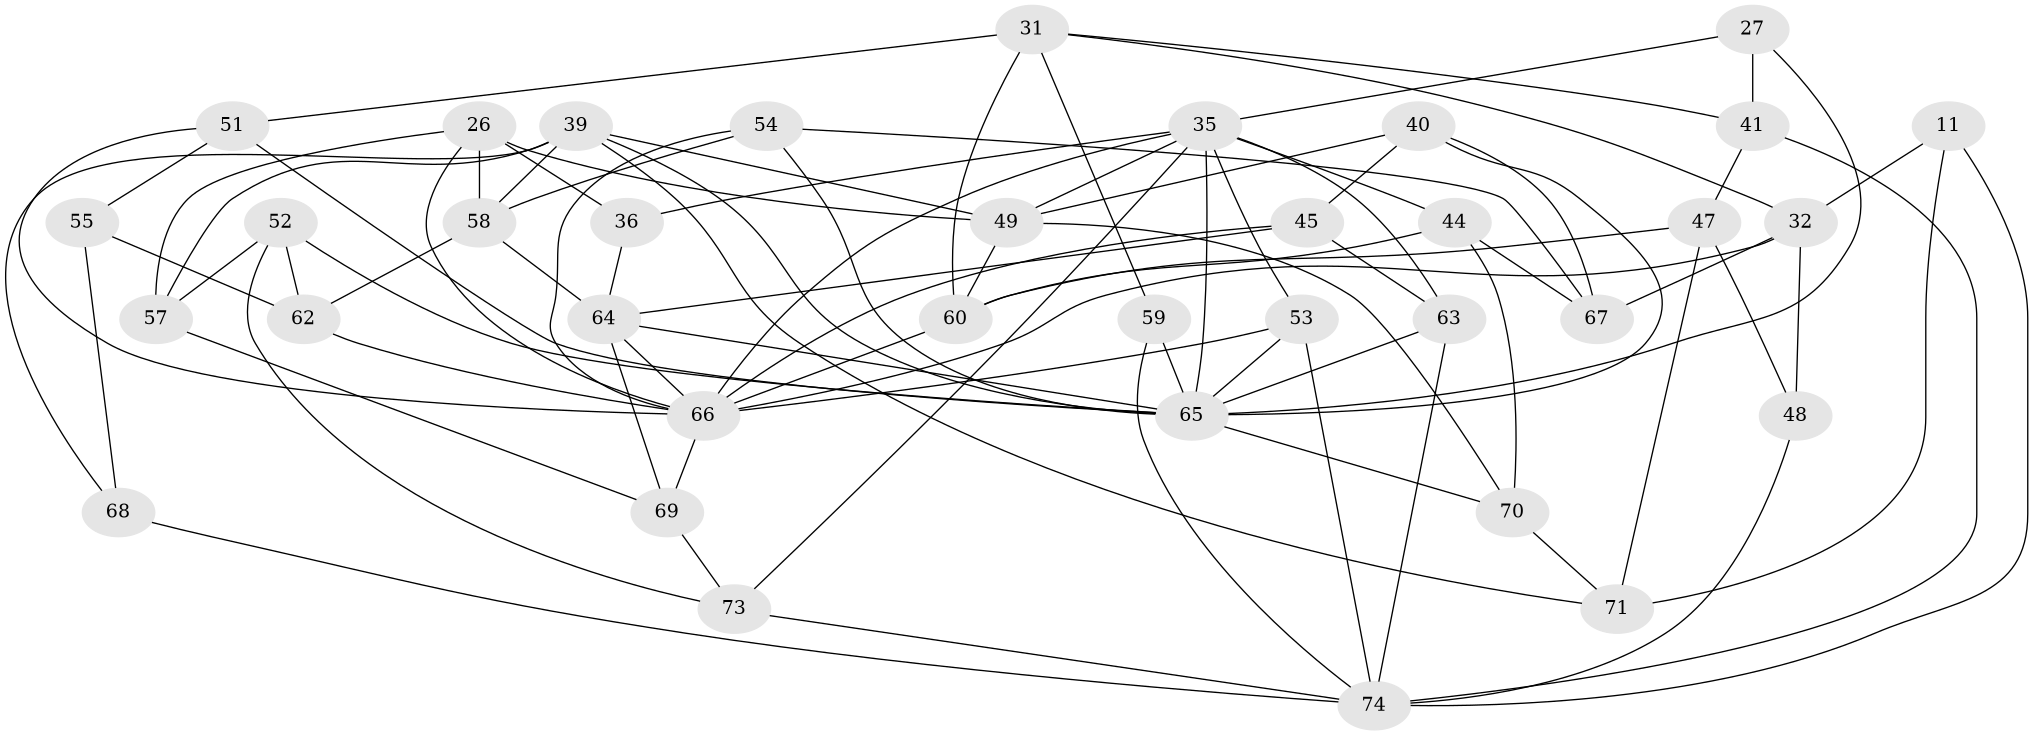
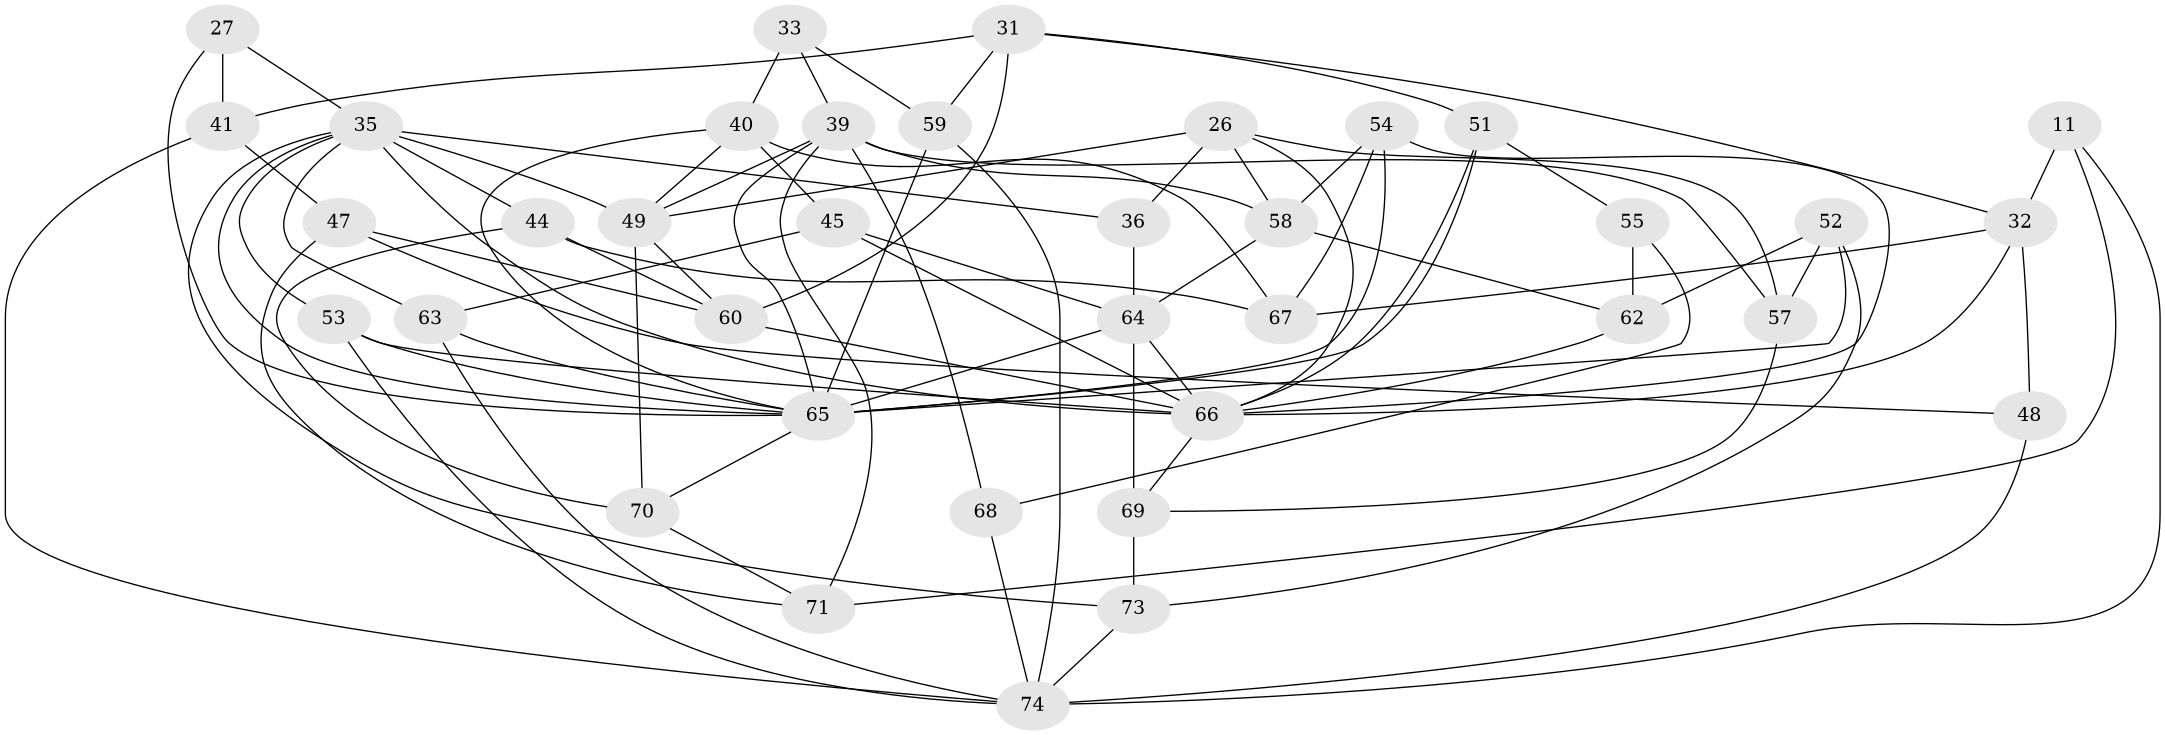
  graph {
    node [color=gray90 style=filled]
    32 [super="+13"]
    66 [super="+28+56"]
    48
    67
    n5 [label=11]
    71 [super="+61"]
    74 [super="+46+72"]
    26 [super="+19"]
    36
    49 [super="+16"]
    57
    58 [super="+38"]
    64 [super="+21+24"]
    60 [super="+18+43"]
    70
    69 [super="+42"]
    62
    35 [super="+9+20+29"]
    65 [super="+7+10+14"]
    44
    53
    63
    73 [super="+37"]
    27
    41 [super="+4"]
    47
    31 [super="+30"]
    51 [super="+1"]
    59
    55
    39 [super="+22"]
    68
+   33
    40 [super="+3"]
    45
    52
    54
    32 -- 66
    32 -- 48
    32 -- 67
    66 -- 69
    48 -- 74 [weight=2]
    n5 -- 32 [weight=2]
    n5 -- 71
    n5 -- 74
    26 -- 66
    26 -- 36
    26 -- 49 [weight=2]
    26 -- 57
    26 -- 58
    36 -- 64 [weight=2]
    49 -- 60 [weight=2]
    49 -- 70
    57 -- 69
    58 -- 64
    58 -- 62
    64 -- 66 [weight=2]
    64 -- 69 [weight=2]
    64 -- 65 [weight=2]
    60 -- 66 [weight=2]
    70 -- 71
    69 -- 73 [weight=2]
    62 -- 66
    35 -- 66 [weight=2]
    35 -- 36
    35 -- 49
    35 -- 65
    35 -- 44
    35 -- 53
    35 -- 63
    35 -- 73
    65 -- 70
    44 -- 67
    44 -- 60
    44 -- 70
    53 -- 66
    53 -- 74
    53 -- 65
    63 -- 74
    63 -- 65
    73 -- 74 [weight=2]
    27 -- 35
    27 -- 65
    27 -- 41 [weight=2]
    41 -- 74 [weight=2]
    41 -- 47
    47 -- 48
    47 -- 71
    47 -- 60
    31 -- 32
    31 -- 60 [weight=2]
    31 -- 41
    31 -- 51
    31 -- 59
    51 -- 66
    51 -- 65 [weight=2]
    51 -- 55 [weight=2]
    59 -- 74
    59 -- 65
    55 -- 62
    55 -- 68
    39 -- 71
    39 -- 49
    39 -- 57
    39 -- 58 [weight=2]
    39 -- 65
    39 -- 68
    68 -- 74 [weight=2]
+   33 -- 59
+   33 -- 39
+   33 -- 40 [weight=2]
    40 -- 67
    40 -- 49
    40 -- 65
    40 -- 45
    45 -- 66
    45 -- 64
    45 -- 63
    52 -- 57
    52 -- 62
    52 -- 65
    52 -- 73
    54 -- 66
    54 -- 67
    54 -- 58
    54 -- 65
  }
